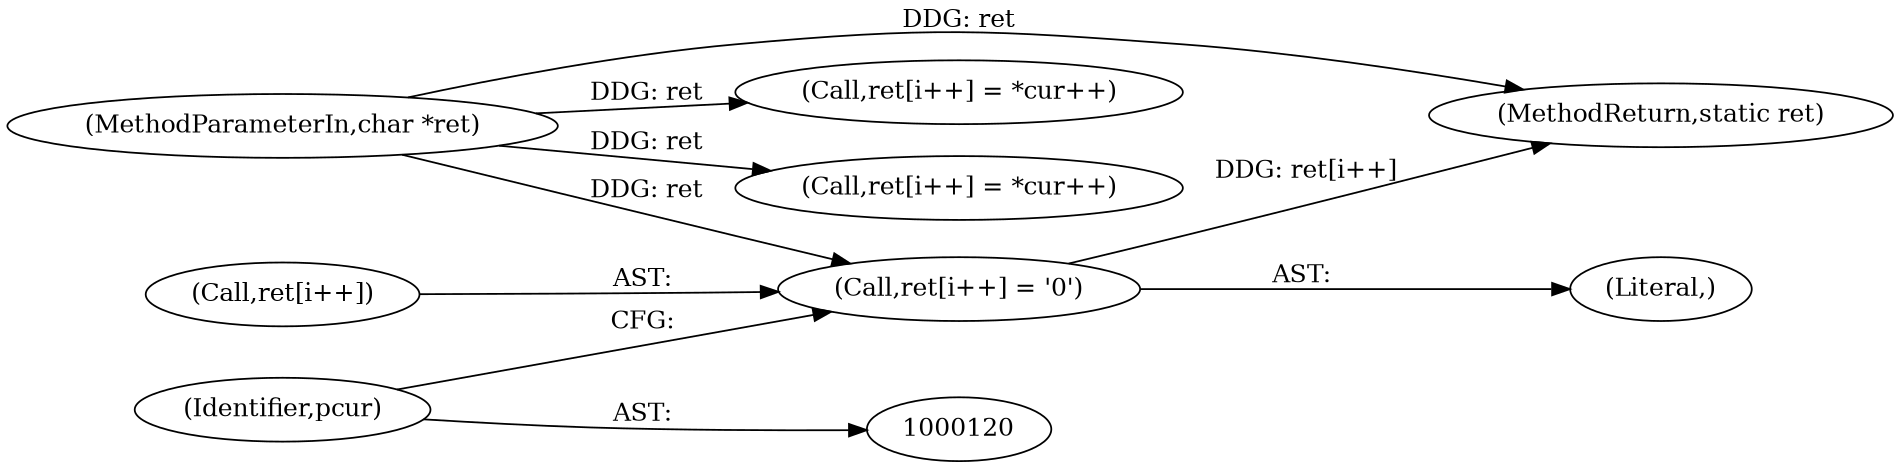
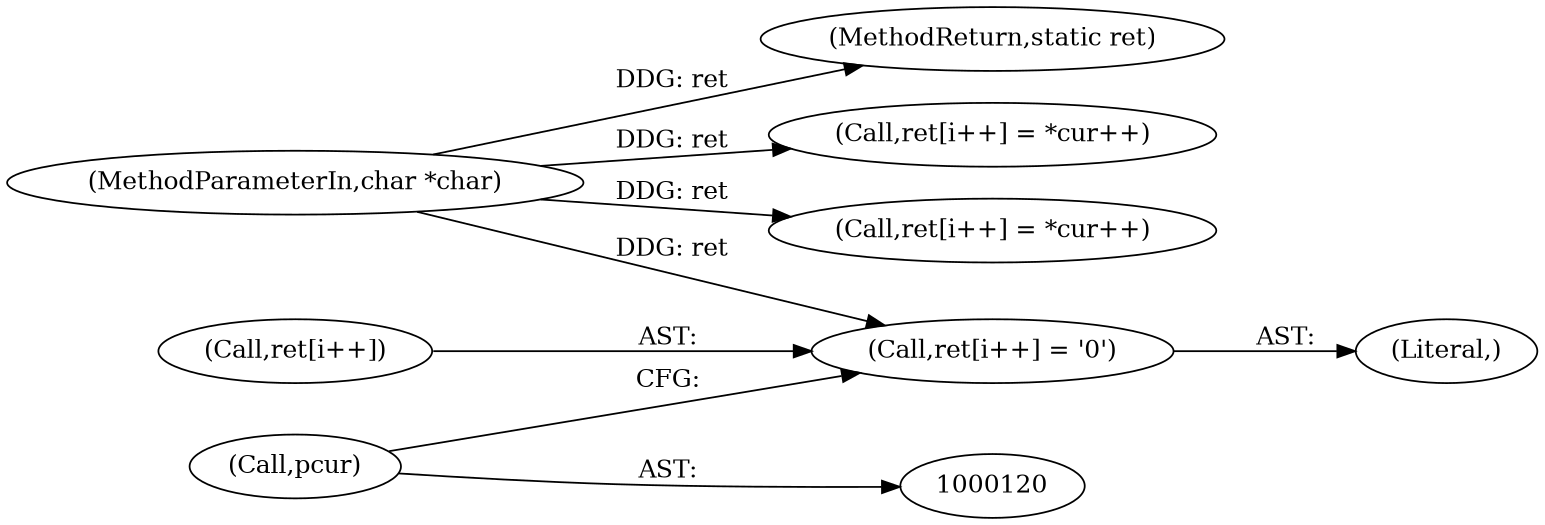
  digraph {
    rankdir=LR
    n1 [label="(Call,ret[i++] = '\0')"]
    n2 [label="(MethodReturn,static ret)"]
    n3 [label="(Literal,)"]
-   n4 [label="(MethodParameterIn,char *ret)"]
+   n4 [label="(MethodParameterIn,char *char)"]
    n5 [label="(Call,ret[i++] = *cur++)"]
    n6 [label="(Call,ret[i++] = *cur++)"]
    n7 [label="(Call,ret[i++])"]
-   n8 [label="(Identifier,pcur)"]
+   n8 [label="(Call,pcur)"]
    1000120
-   n1 -> n2 [label="DDG: ret[i++]"]
    n1 -> n3 [label="AST: "]
    n4 -> n1 [label="DDG: ret"]
    n4 -> n2 [label="DDG: ret"]
    n4 -> n5 [label="DDG: ret"]
    n4 -> n6 [label="DDG: ret"]
    n7 -> n1 [label="AST: "]
    n8 -> n1 [label="CFG: "]
    n8 -> 1000120 [label="AST: "]
  }
